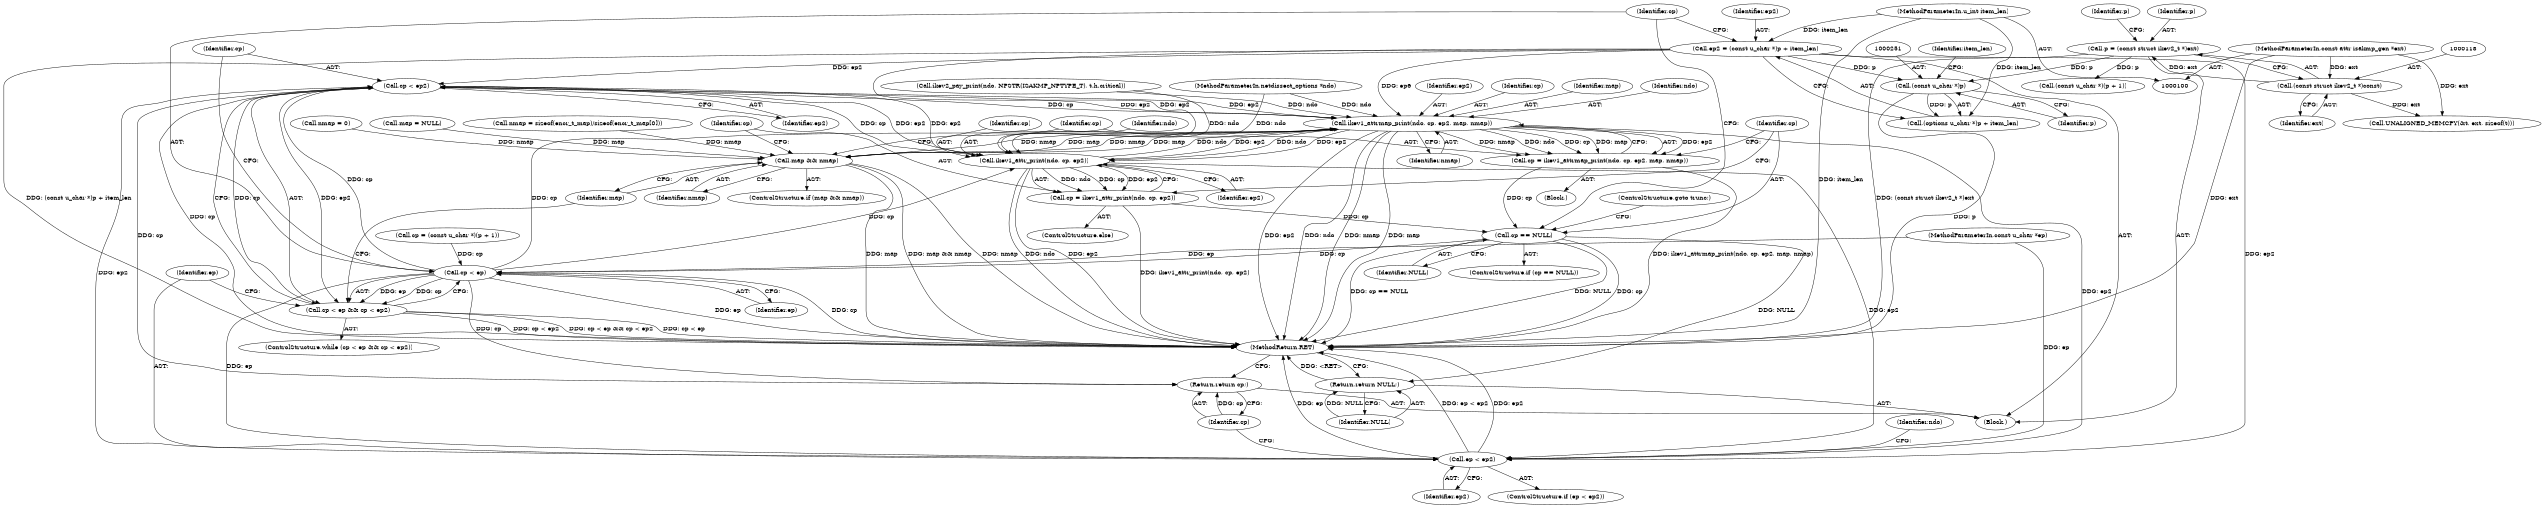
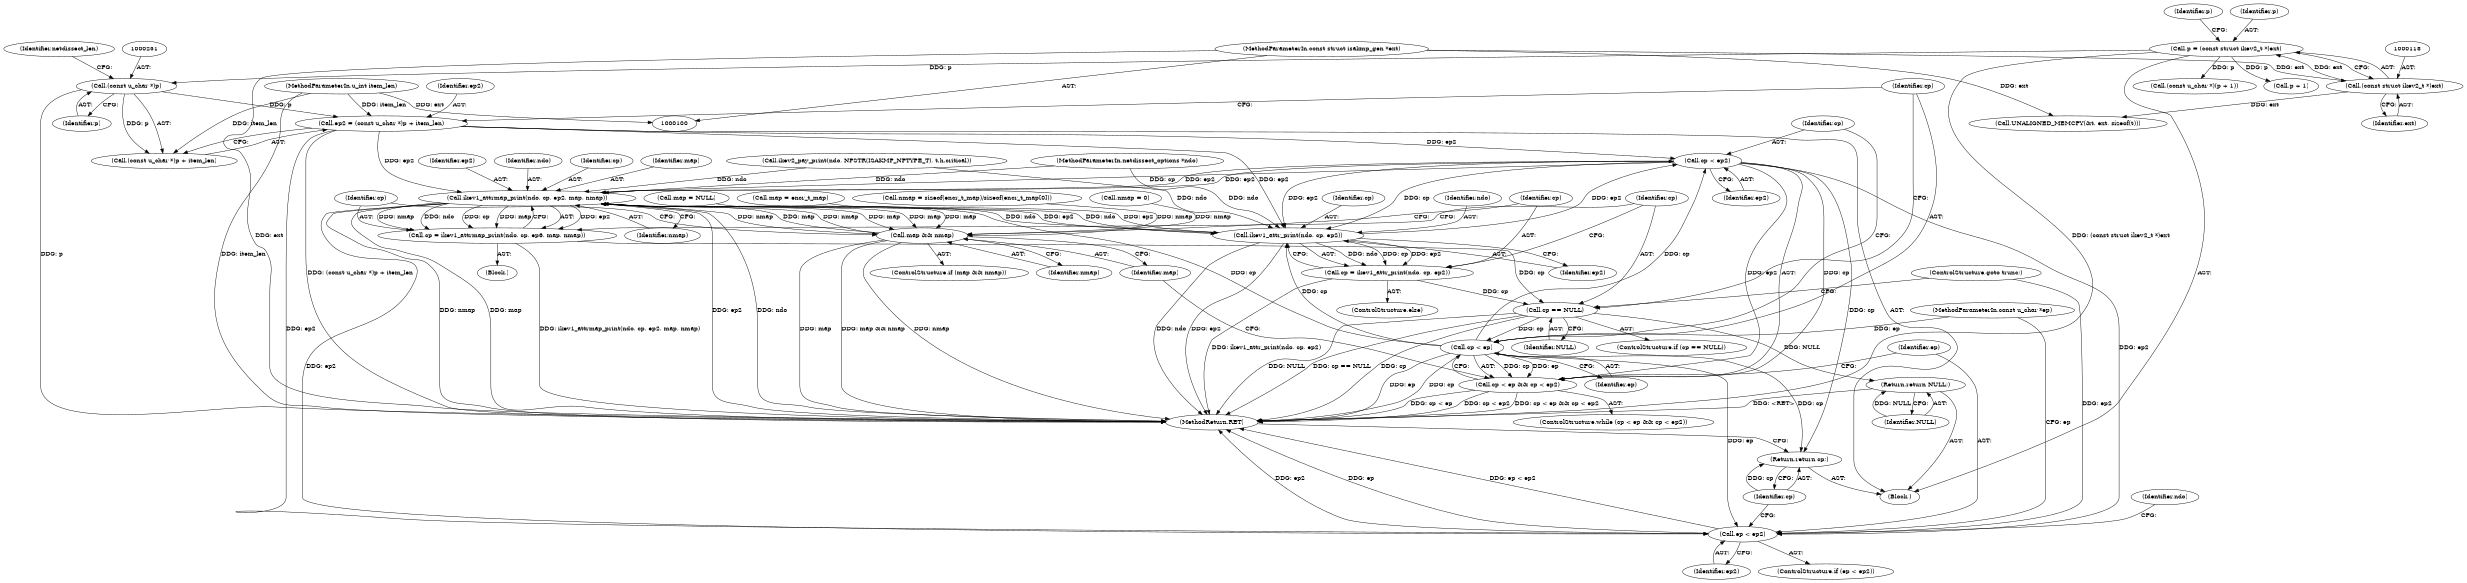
  digraph {
    n1 [label="(Call,ep2 = (const u_char *)p + item_len)"]
    n2 [label="(Call,cp < ep2)"]
    n3 [label="(Call,ikev1_attrmap_print(ndo, cp, ep2, map, nmap))"]
    n4 [label="(Call,ikev1_attr_print(ndo, cp, ep2))"]
    n5 [label="(Call,ep < ep2)"]
-   n6 [label="(Call,(options u_char *)p + item_len)"]
+   n6 [label="(Call,(const u_char *)p + item_len)"]
    n7 [label="(MethodReturn,RET)"]
    n8 [label="(Block,)"]
    n9 [label="(Call,cp < ep && cp < ep2)"]
    n10 [label="(Return,return cp;)"]
    n11 [label="(Identifier,ep2)"]
    n12 [label="(Call,map && nmap)"]
-   n13 [label="(Call,cp = ikev1_attrmap_print(ndo, cp, ep2, map, nmap))"]
+   n13 [label="(Call,cp = ikev1_attrmap_print(ndo, cp, ep6, map, nmap))"]
    n14 [label="(Identifier,nmap)"]
    n15 [label="(Call,cp = ikev1_attr_print(ndo, cp, ep2))"]
    n16 [label="(Identifier,ep2)"]
    n17 [label="(Identifier,ep2)"]
    n18 [label="(ControlStructure,if (ep < ep2))"]
    n19 [label="(Return,return NULL;)"]
    n20 [label="(Call,(const u_char *)p)"]
    n21 [label="(Identifier,p)"]
    n22 [label="(Call,p = (const struct ikev2_t *)ext)"]
-   n23 [label="(Call,(const struct ikev2_t *)const)"]
+   n23 [label="(Call,(const struct ikev2_t *)ext)"]
    n24 [label="(Call,(const u_char *)(p + 1))"]
+   n25 [label="(Call,p + 1)"]
    n26 [label="(Identifier,ext)"]
    n27 [label="(Call,UNALIGNED_MEMCPY(&t, ext, sizeof(t)))"]
-   n28 [label="(MethodParameterIn,const attr isakmp_gen *ext)"]
+   n28 [label="(MethodParameterIn,const struct isakmp_gen *ext)"]
    1000100
    n30 [label="(MethodParameterIn,u_int item_len)"]
    n31 [label="(Call,cp < ep)"]
    n32 [label="(ControlStructure,while (cp < ep && cp < ep2))"]
    n33 [label="(Identifier,cp)"]
    n34 [label="(Identifier,ep)"]
    n35 [label="(Identifier,nmap)"]
    n36 [label="(Identifier,map)"]
    n37 [label="(ControlStructure,if (map && nmap))"]
    n38 [label="(Call,cp == NULL)"]
    n39 [label="(Block,)"]
    n40 [label="(Identifier,NULL)"]
    n41 [label="(ControlStructure,if (cp == NULL))"]
    n42 [label="(Identifier,NULL)"]
    n43 [label="(ControlStructure,else)"]
    n44 [label="(Identifier,cp)"]
    n45 [label="(Identifier,cp)"]
    n46 [label="(ControlStructure,goto trunc;)"]
    n47 [label="(Identifier,p)"]
    n48 [label="(Identifier,cp)"]
    n49 [label="(Identifier,cp)"]
    n50 [label="(Identifier,ep2)"]
    n51 [label="(Identifier,ndo)"]
    n52 [label="(Identifier,ep2)"]
+   n53 [label="(Call,map = encr_t_map)"]
    n54 [label="(Call,nmap = sizeof(encr_t_map)/sizeof(encr_t_map[0]))"]
    n55 [label="(Identifier,ep)"]
    n56 [label="(Identifier,ndo)"]
    n57 [label="(MethodParameterIn,netdissect_options *ndo)"]
    n58 [label="(Call,nmap = 0)"]
    n59 [label="(Call,ikev2_pay_print(ndo, NPSTR(ISAKMP_NPTYPE_T), t.h.critical))"]
-   n60 [label="(Call,cp = (const u_char *)(p + 1))"]
    n61 [label="(Identifier,p)"]
-   n62 [label="(Identifier,item_len)"]
+   n62 [label="(Identifier,netdissect_len)"]
    n63 [label="(Identifier,cp)"]
    n64 [label="(Identifier,cp)"]
    n65 [label="(Identifier,map)"]
    n66 [label="(Identifier,ndo)"]
    n67 [label="(Identifier,cp)"]
    n68 [label="(MethodParameterIn,const u_char *ep)"]
    n69 [label="(Call,map = NULL)"]
    1000251
    1000118
    n1 -> n2 [label="DDG: ep2"]
-   n1 -> n3 [label="DDG: ep6"]
+   n1 -> n3 [label="DDG: ep2"]
    n1 -> n4 [label="DDG: ep2"]
    n1 -> n5 [label="DDG: ep2"]
    n1 -> n6 [label="CFG: "]
    n1 -> n7 [label="DDG: (const u_char *)p + item_len"]
    n1 -> n8 [label="AST: "]
    n2 -> n3 [label="DDG: cp"]
    n2 -> n3 [label="DDG: ep2"]
    n2 -> n4 [label="DDG: cp"]
    n2 -> n4 [label="DDG: ep2"]
    n2 -> n5 [label="DDG: ep2"]
-   n2 -> n7 [label="DDG: cp"]
    n2 -> n9 [label="AST: "]
    n2 -> n9 [label="DDG: cp"]
    n2 -> n9 [label="DDG: ep2"]
    n2 -> n10 [label="DDG: cp"]
    n2 -> n11 [label="CFG: "]
    n3 -> n2 [label="DDG: ep2"]
    n3 -> n4 [label="DDG: ndo"]
    n3 -> n4 [label="DDG: ep2"]
    n3 -> n5 [label="DDG: ep2"]
    n3 -> n7 [label="DDG: nmap"]
    n3 -> n7 [label="DDG: map"]
    n3 -> n7 [label="DDG: ep2"]
    n3 -> n7 [label="DDG: ndo"]
    n3 -> n12 [label="DDG: map"]
    n3 -> n12 [label="DDG: nmap"]
    n3 -> n13 [label="AST: "]
    n3 -> n13 [label="DDG: ep2"]
    n3 -> n13 [label="DDG: nmap"]
    n3 -> n13 [label="DDG: ndo"]
    n3 -> n13 [label="DDG: cp"]
    n3 -> n13 [label="DDG: map"]
    n3 -> n14 [label="CFG: "]
    n4 -> n2 [label="DDG: ep2"]
    n4 -> n3 [label="DDG: ndo"]
    n4 -> n3 [label="DDG: ep2"]
-   n4 -> n5 [label="DDG: ep2"]
+   n46 -> n5 [label="DDG: ep2"]
    n4 -> n7 [label="DDG: ep2"]
    n4 -> n7 [label="DDG: ndo"]
    n4 -> n15 [label="AST: "]
    n4 -> n15 [label="DDG: ndo"]
    n4 -> n15 [label="DDG: cp"]
    n4 -> n15 [label="DDG: ep2"]
    n4 -> n16 [label="CFG: "]
    n5 -> n7 [label="DDG: ep2"]
    n5 -> n7 [label="DDG: ep"]
    n5 -> n7 [label="DDG: ep < ep2"]
    n5 -> n17 [label="CFG: "]
    n5 -> n18 [label="AST: "]
    n6 -> n1 [label="AST: "]
    n7 -> n10 [label="CFG: "]
-   n7 -> n19 [label="CFG: "]
-   n9 -> n2 [label="CFG: "]
    n9 -> n7 [label="DDG: cp < ep2"]
    n9 -> n7 [label="DDG: cp < ep && cp < ep2"]
    n9 -> n7 [label="DDG: cp < ep"]
    n9 -> n31 [label="CFG: "]
    n9 -> n32 [label="AST: "]
    n10 -> n8 [label="AST: "]
    n10 -> n33 [label="CFG: "]
    n11 -> n2 [label="AST: "]
    n12 -> n3 [label="DDG: map"]
    n12 -> n3 [label="DDG: nmap"]
    n12 -> n7 [label="DDG: map"]
    n12 -> n7 [label="DDG: map && nmap"]
    n12 -> n7 [label="DDG: nmap"]
    n12 -> n35 [label="CFG: "]
    n12 -> n36 [label="CFG: "]
    n12 -> n37 [label="AST: "]
    n13 -> n3 [label="CFG: "]
    n13 -> n7 [label="DDG: ikev1_attrmap_print(ndo, cp, ep2, map, nmap)"]
    n13 -> n38 [label="DDG: cp"]
    n13 -> n39 [label="AST: "]
    n14 -> n3 [label="AST: "]
    n15 -> n4 [label="CFG: "]
    n15 -> n7 [label="DDG: ikev1_attr_print(ndo, cp, ep2)"]
    n15 -> n38 [label="DDG: cp"]
    n15 -> n43 [label="AST: "]
    n16 -> n4 [label="AST: "]
    n17 -> n5 [label="AST: "]
    n19 -> n7 [label="DDG: <RET>"]
    n19 -> n8 [label="AST: "]
    n19 -> n42 [label="CFG: "]
-   n1 -> n20 [label="DDG: p"]
+   n20 -> n1 [label="DDG: p"]
    n20 -> n6 [label="AST: "]
    n20 -> n6 [label="DDG: p"]
    n20 -> n7 [label="DDG: p"]
    n20 -> n21 [label="CFG: "]
    n21 -> n20 [label="AST: "]
    n22 -> n7 [label="DDG: (const struct ikev2_t *)ext"]
    n22 -> n8 [label="AST: "]
    n22 -> n20 [label="DDG: p"]
    n22 -> n23 [label="CFG: "]
    n22 -> n24 [label="DDG: p"]
+   n22 -> n25 [label="DDG: p"]
    n23 -> n22 [label="AST: "]
    n23 -> n22 [label="DDG: ext"]
    n23 -> n26 [label="CFG: "]
    n23 -> n27 [label="DDG: ext"]
    n26 -> n23 [label="AST: "]
    n28 -> n7 [label="DDG: ext"]
    n28 -> n23 [label="DDG: ext"]
    n28 -> n27 [label="DDG: ext"]
    n28 -> 1000100 [label="AST: "]
    n30 -> n1 [label="DDG: item_len"]
    n30 -> n6 [label="DDG: item_len"]
    n30 -> n7 [label="DDG: item_len"]
-   n30 -> 1000100 [label="AST: "]
+   n30 -> 1000100 [label="DDG: ext"]
    n31 -> n2 [label="DDG: cp"]
    n31 -> n3 [label="DDG: cp"]
    n31 -> n4 [label="DDG: cp"]
    n31 -> n5 [label="DDG: ep"]
    n31 -> n7 [label="DDG: ep"]
    n31 -> n7 [label="DDG: cp"]
    n31 -> n9 [label="AST: "]
    n31 -> n9 [label="DDG: cp"]
    n31 -> n9 [label="DDG: ep"]
    n31 -> n10 [label="DDG: cp"]
    n31 -> n34 [label="CFG: "]
    n33 -> n5 [label="CFG: "]
    n33 -> n10 [label="AST: "]
    n33 -> n10 [label="DDG: cp"]
    n34 -> n31 [label="AST: "]
    n35 -> n12 [label="AST: "]
    n36 -> n9 [label="CFG: "]
    n36 -> n12 [label="AST: "]
    n38 -> n7 [label="DDG: NULL"]
    n38 -> n7 [label="DDG: cp"]
    n38 -> n7 [label="DDG: cp == NULL"]
    n38 -> n19 [label="DDG: NULL"]
    n38 -> n31 [label="DDG: cp"]
    n38 -> n40 [label="CFG: "]
    n38 -> n41 [label="AST: "]
    n40 -> n38 [label="AST: "]
    n42 -> n19 [label="AST: "]
    n42 -> n19 [label="DDG: NULL"]
    n44 -> n13 [label="CFG: "]
    n44 -> n15 [label="CFG: "]
    n44 -> n38 [label="AST: "]
    n45 -> n12 [label="CFG: "]
    n45 -> n15 [label="AST: "]
    n46 -> n38 [label="CFG: "]
    n47 -> n22 [label="CFG: "]
    n48 -> n4 [label="AST: "]
    n49 -> n1 [label="CFG: "]
    n49 -> n31 [label="AST: "]
    n49 -> n38 [label="CFG: "]
    n50 -> n3 [label="AST: "]
    n51 -> n5 [label="CFG: "]
    n52 -> n1 [label="AST: "]
+   n53 -> n12 [label="DDG: map"]
    n54 -> n12 [label="DDG: nmap"]
    n55 -> n5 [label="AST: "]
    n55 -> n9 [label="CFG: "]
    n56 -> n3 [label="AST: "]
    n57 -> n3 [label="DDG: ndo"]
    n57 -> n4 [label="DDG: ndo"]
    n58 -> n12 [label="DDG: nmap"]
    n59 -> n3 [label="DDG: ndo"]
    n59 -> n4 [label="DDG: ndo"]
-   n60 -> n31 [label="DDG: cp"]
    n61 -> n22 [label="AST: "]
    n62 -> n20 [label="CFG: "]
    n63 -> n12 [label="CFG: "]
    n63 -> n13 [label="AST: "]
    n64 -> n3 [label="AST: "]
    n65 -> n3 [label="AST: "]
    n66 -> n4 [label="AST: "]
    n67 -> n2 [label="AST: "]
    n67 -> n31 [label="CFG: "]
-   n68 -> n5 [label="DDG: ep"]
+   n68 -> n5 [label="CFG: ep"]
    n68 -> n31 [label="DDG: ep"]
    n69 -> n12 [label="DDG: map"]
    1000251 -> n20 [label="AST: "]
    1000118 -> n23 [label="AST: "]
  }
